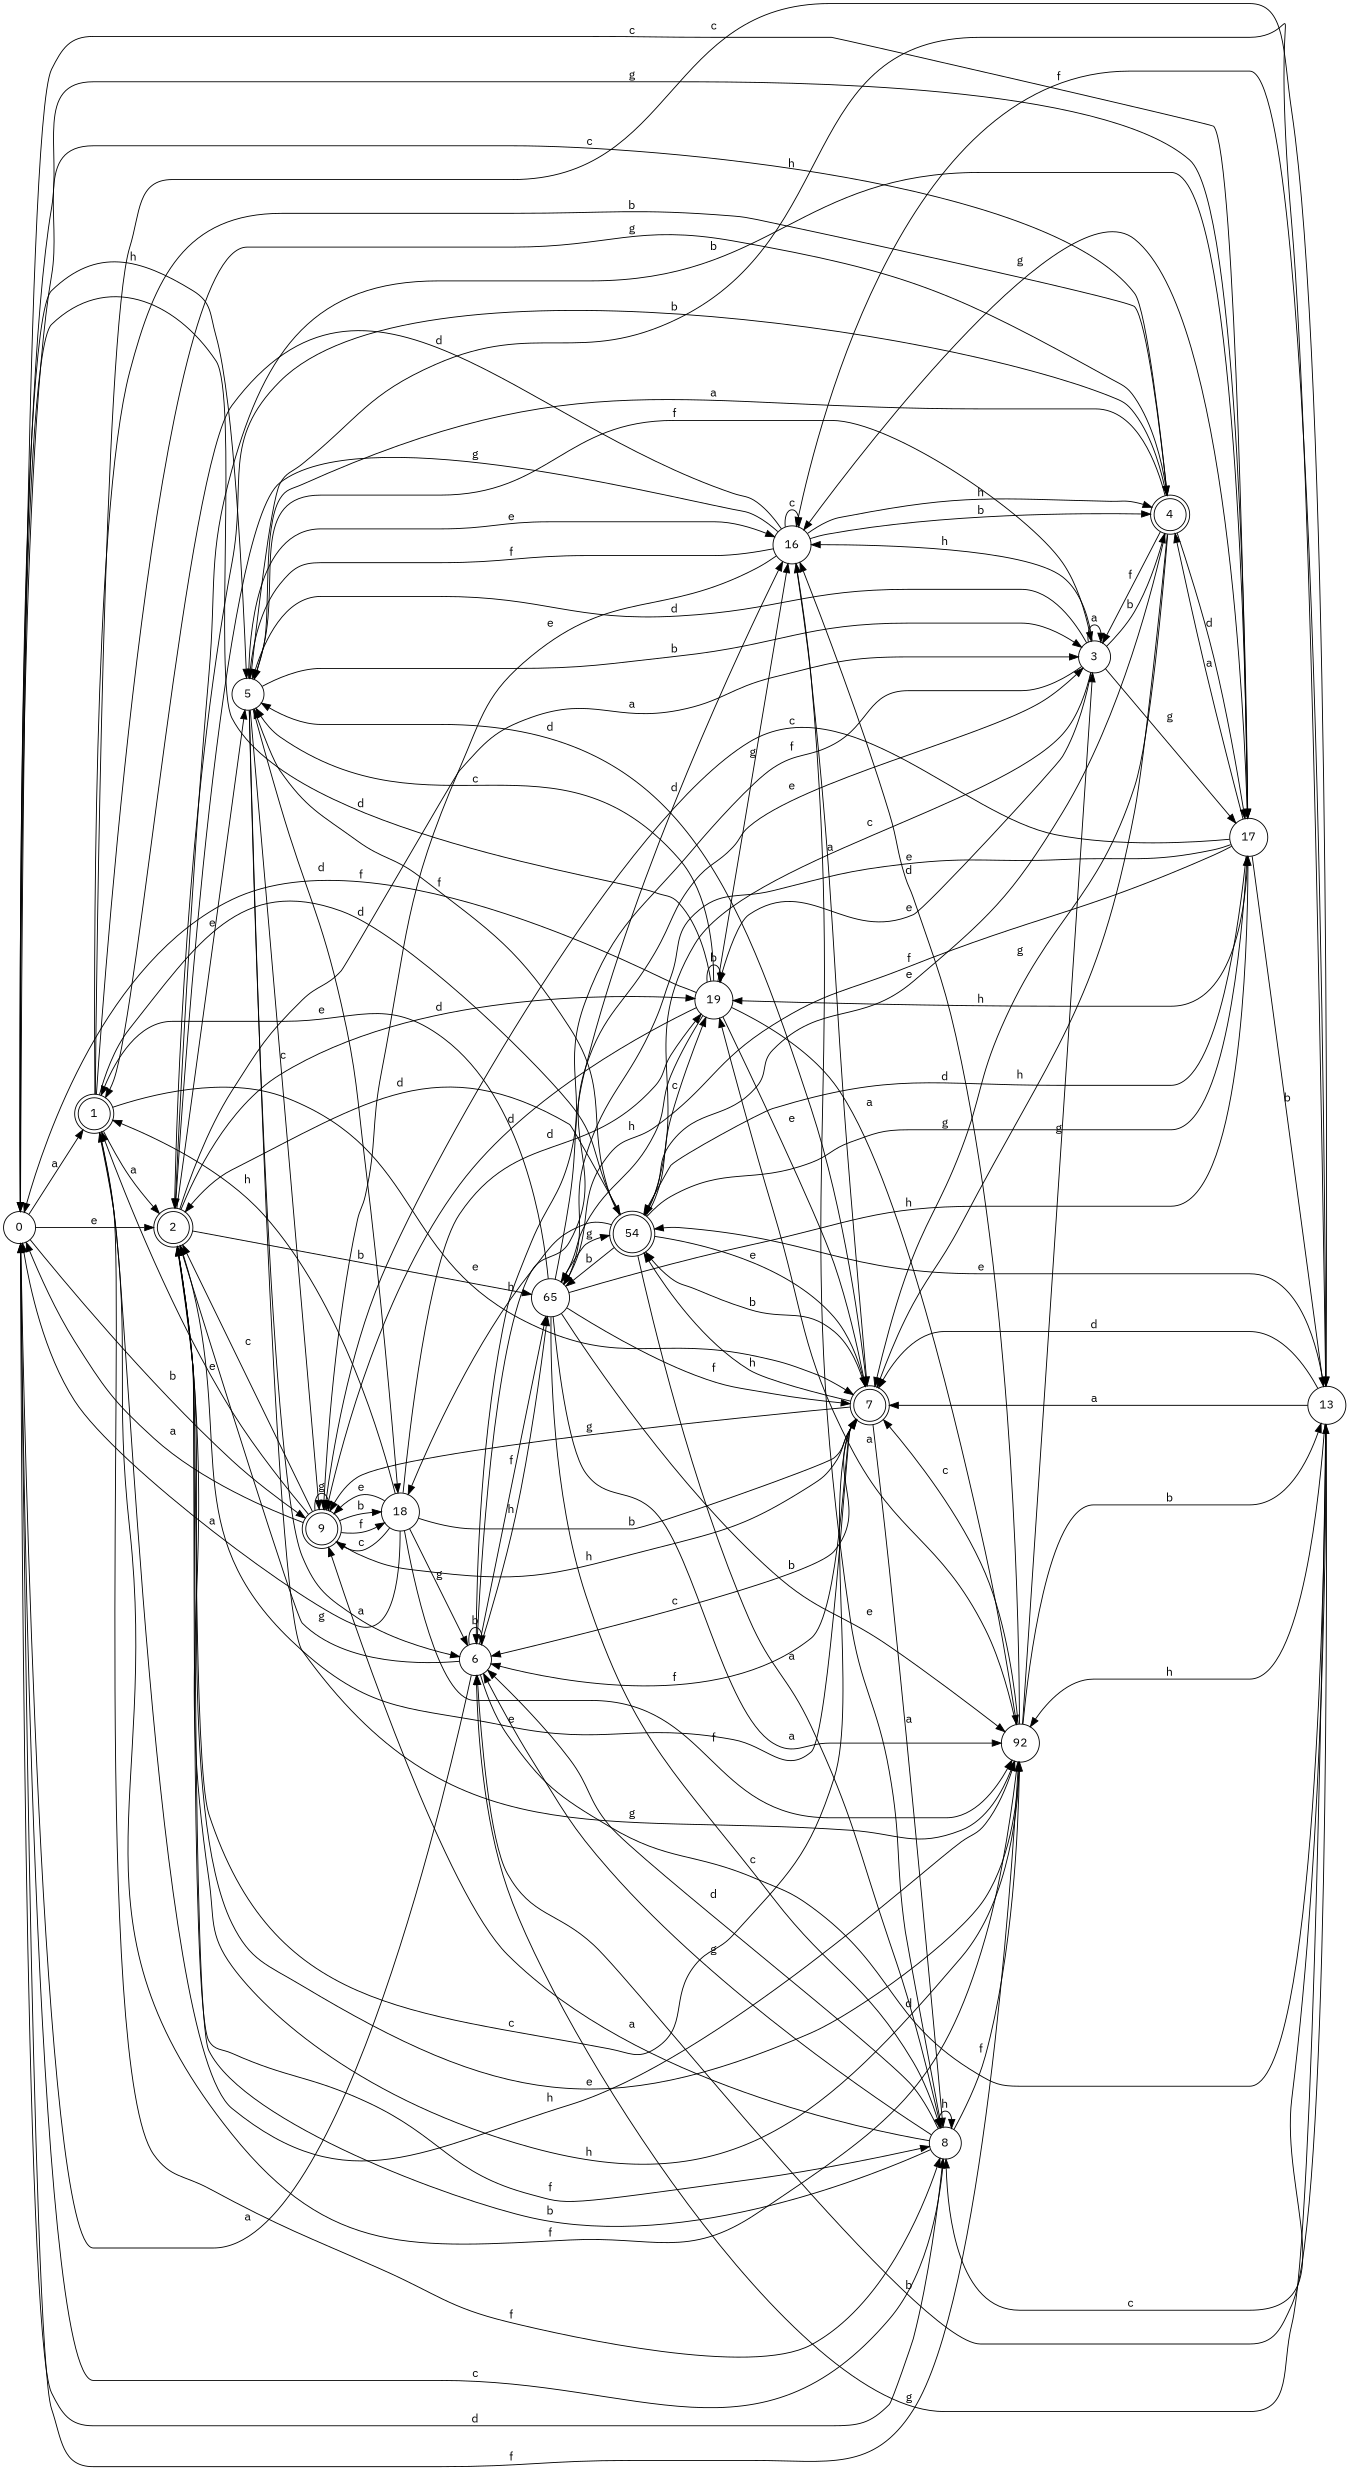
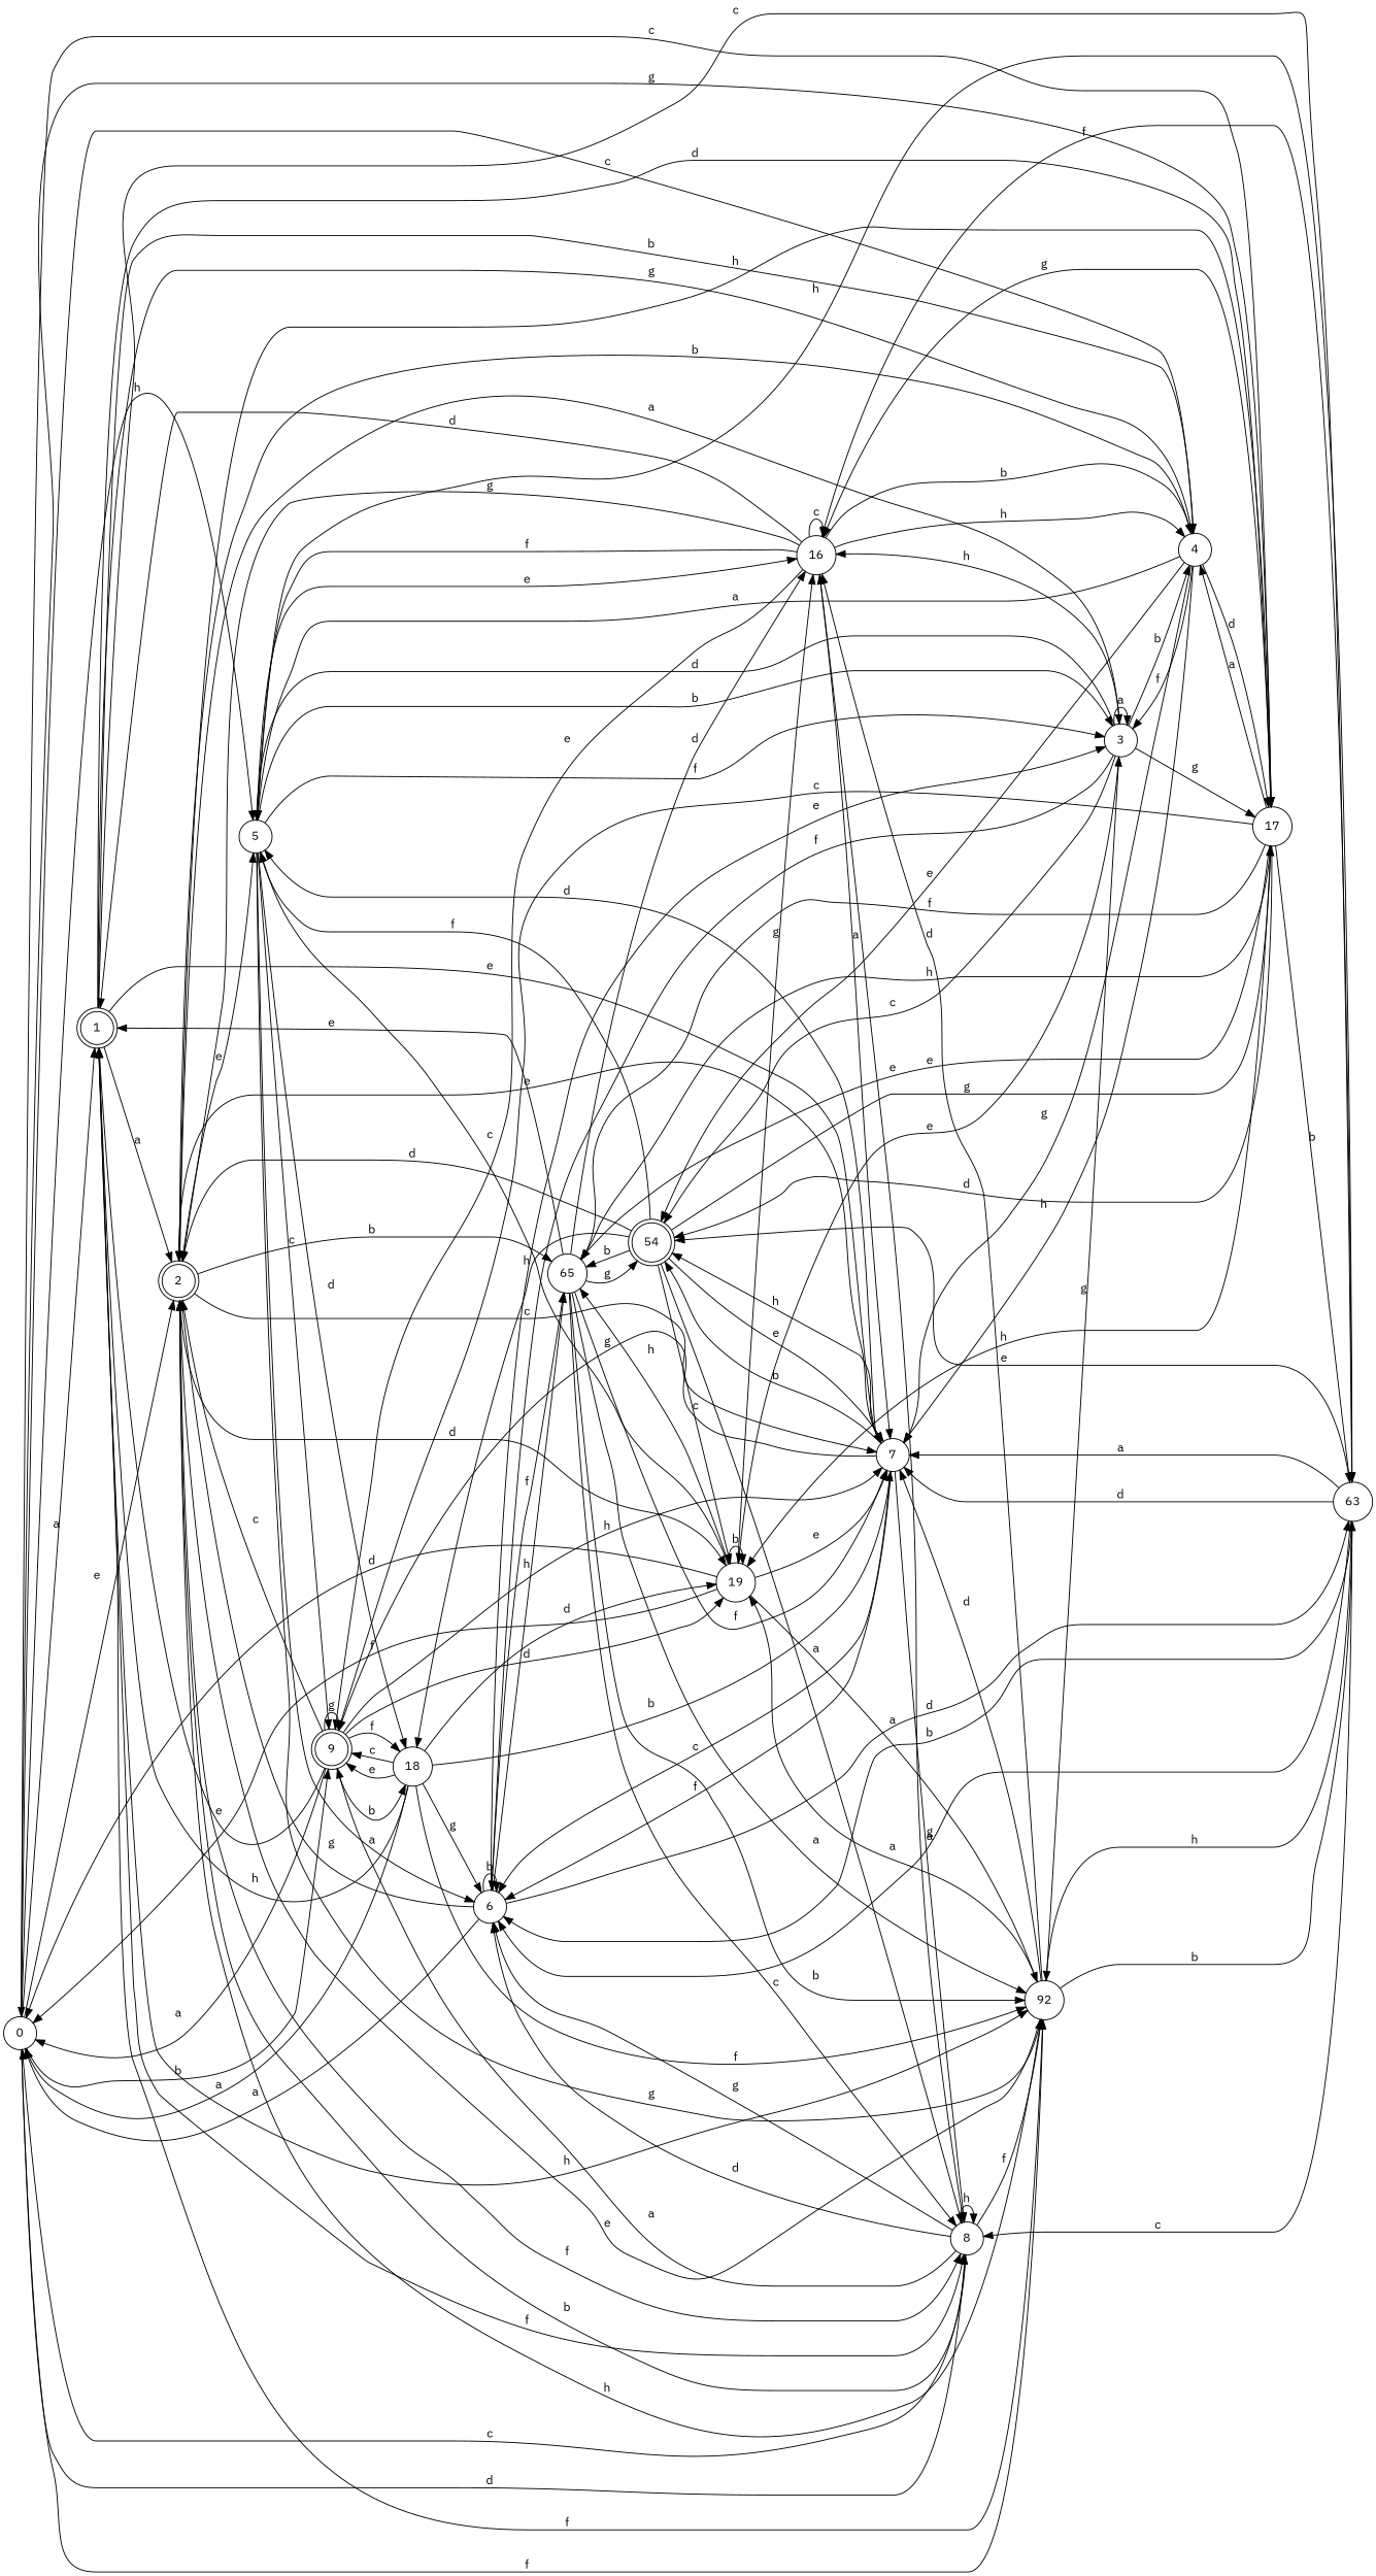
  digraph {
    fontname="IBM Plex Sans"
    rankdir=LR
    node [color=black fillcolor=white fontname="IBM Plex Sans" shape=circle style=filled]
    edge [fontname="IBM Plex Sans"]
    n1 [label=0]
    n2 [label=1 shape=doublecircle style="rounded,filled"]
    n3 [label=2 shape=doublecircle style="rounded,filled"]
    n4 [label=5]
    n5 [label=8]
    n6 [label=9 shape=doublecircle style="rounded,filled"]
    n7 [label=92]
    n8 [label=17]
-   n9 [label=4 shape=doublecircle style="rounded,filled"]
-   n10 [label=7 shape=doublecircle style="rounded,filled"]
-   n11 [label=13]
+   n9 [label=4 style="rounded,filled"]
+   n10 [label=7 style="rounded,filled"]
+   n11 [label=63]
    n12 [label=3]
    n13 [label=19]
    n14 [label=65]
    n15 [label=6]
    n16 [label=16]
    n17 [label=18]
    n18 [label=54 shape=doublecircle style="rounded,filled"]
    n1 -> n2 [label=a]
    n1 -> n3 [label=e]
    n1 -> n4 [label=h]
    n1 -> n5 [label=d]
    n1 -> n6 [label=b]
    n1 -> n7 [label=f]
    n1 -> n8 [label=c]
    n1 -> n8 [label=g]
    n2 -> n3 [label=a]
    n2 -> n5 [label=f]
    n2 -> n7 [label=h]
-   n2 -> n18 [label=d]
+   n2 -> n8 [label=d]
    n2 -> n9 [label=b]
    n2 -> n9 [label=g]
    n2 -> n10 [label=e]
    n2 -> n11 [label=c]
    n3 -> n4 [label=e]
    n3 -> n5 [label=f]
-   n3 -> n8 [label=b]
+   n3 -> n8 [label=h]
    n3 -> n10 [label=c]
    n3 -> n12 [label=a]
    n3 -> n13 [label=d]
    n3 -> n14 [label=b]
    n4 -> n6 [label=c]
    n4 -> n7 [label=g]
    n4 -> n11 [label=h]
    n4 -> n12 [label=b]
    n4 -> n12 [label=f]
    n4 -> n15 [label=a]
    n4 -> n16 [label=e]
    n4 -> n17 [label=d]
    n5 -> n1 [label=c]
    n5 -> n3 [label=b]
    n5 -> n5 [label=h]
    n5 -> n6 [label=a]
    n5 -> n7 [label=f]
    n5 -> n15 [label=d]
    n5 -> n15 [label=g]
    n5 -> n16 [label=e]
    n6 -> n1 [label=a]
    n6 -> n2 [label=e]
    n6 -> n3 [label=c]
    n6 -> n6 [label=g]
    n6 -> n10 [label=h]
-   n13 -> n6 [label=d]
+   n6 -> n13 [label=d]
    n6 -> n17 [label=b]
    n6 -> n17 [label=f]
    n7 -> n2 [label=f]
    n7 -> n3 [label=e]
    n7 -> n3 [label=h]
-   n7 -> n10 [label=c]
+   n7 -> n10 [label=d]
    n7 -> n11 [label=b]
    n7 -> n12 [label=g]
    n7 -> n13 [label=a]
    n7 -> n16 [label=d]
    n8 -> n6 [label=c]
    n8 -> n9 [label=a]
    n8 -> n11 [label=b]
    n8 -> n13 [label=h]
    n8 -> n14 [label=e]
    n8 -> n14 [label=f]
    n8 -> n16 [label=g]
    n8 -> n18 [label=d]
    n9 -> n1 [label=c]
    n9 -> n3 [label=b]
    n9 -> n4 [label=a]
    n9 -> n8 [label=d]
    n9 -> n10 [label=g]
    n9 -> n10 [label=h]
    n9 -> n12 [label=f]
    n9 -> n18 [label=e]
    n10 -> n3 [label=e]
    n10 -> n4 [label=d]
    n10 -> n5 [label=a]
    n10 -> n6 [label=g]
    n10 -> n15 [label=c]
    n10 -> n15 [label=f]
    n10 -> n18 [label=b]
    n10 -> n18 [label=h]
    n11 -> n5 [label=c]
    n11 -> n7 [label=h]
    n11 -> n10 [label=a]
    n11 -> n10 [label=d]
    n11 -> n15 [label=b]
    n11 -> n15 [label=g]
    n11 -> n16 [label=f]
    n11 -> n18 [label=e]
    n12 -> n4 [label=d]
    n12 -> n8 [label=g]
    n12 -> n9 [label=b]
    n12 -> n12 [label=a]
    n12 -> n13 [label=e]
    n12 -> n15 [label=f]
    n12 -> n16 [label=h]
    n12 -> n18 [label=c]
    n13 -> n1 [label=d]
    n13 -> n1 [label=f]
    n13 -> n4 [label=c]
    n13 -> n7 [label=a]
    n13 -> n10 [label=e]
    n13 -> n13 [label=b]
    n13 -> n14 [label=h]
    n13 -> n16 [label=g]
    n14 -> n2 [label=e]
    n14 -> n5 [label=c]
    n14 -> n7 [label=a]
    n14 -> n7 [label=b]
    n14 -> n8 [label=h]
    n14 -> n10 [label=f]
    n14 -> n16 [label=d]
    n14 -> n18 [label=g]
    n15 -> n1 [label=a]
    n15 -> n3 [label=g]
    n15 -> n11 [label=d]
    n15 -> n12 [label=e]
    n15 -> n14 [label=f]
    n15 -> n14 [label=h]
    n15 -> n15 [label=b]
    n16 -> n2 [label=d]
    n16 -> n3 [label=g]
    n16 -> n4 [label=f]
    n16 -> n6 [label=e]
    n16 -> n9 [label=b]
    n16 -> n9 [label=h]
    n16 -> n10 [label=a]
    n16 -> n16 [label=c]
    n17 -> n1 [label=a]
    n17 -> n2 [label=h]
    n17 -> n6 [label=c]
    n17 -> n6 [label=e]
    n17 -> n7 [label=f]
    n17 -> n10 [label=b]
    n17 -> n13 [label=d]
    n17 -> n15 [label=g]
    n18 -> n3 [label=d]
    n18 -> n4 [label=f]
    n18 -> n5 [label=a]
    n18 -> n8 [label=g]
    n18 -> n10 [label=e]
    n18 -> n13 [label=c]
    n18 -> n14 [label=b]
    n18 -> n17 [label=h]
  }
